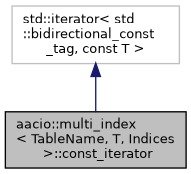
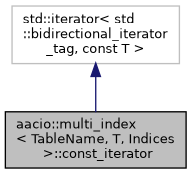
  digraph {
    node [fontname=Helvetica fontsize=10 shape=record style=filled]
    n1 [color=black fillcolor=grey75 fontcolor=black height=0.2 label="aacio::multi_index\l\< TableName, T, Indices\l \>::const_iterator" width=0.4]
-   n2 [color=grey75 fillcolor=white height=0.2 label="std::iterator\< std\l::bidirectional_const\l_tag, const T \>" width=0.4]
+   n2 [color=grey75 fillcolor=white height=0.2 label="std::iterator\< std\l::bidirectional_iterator\l_tag, const T \>" width=0.4]
    n2 -> n1 [color=midnightblue dir=back fontname=Helvetica fontsize=10 labelfontname=Helvetica labelfontsize=10 style=solid]
  }
